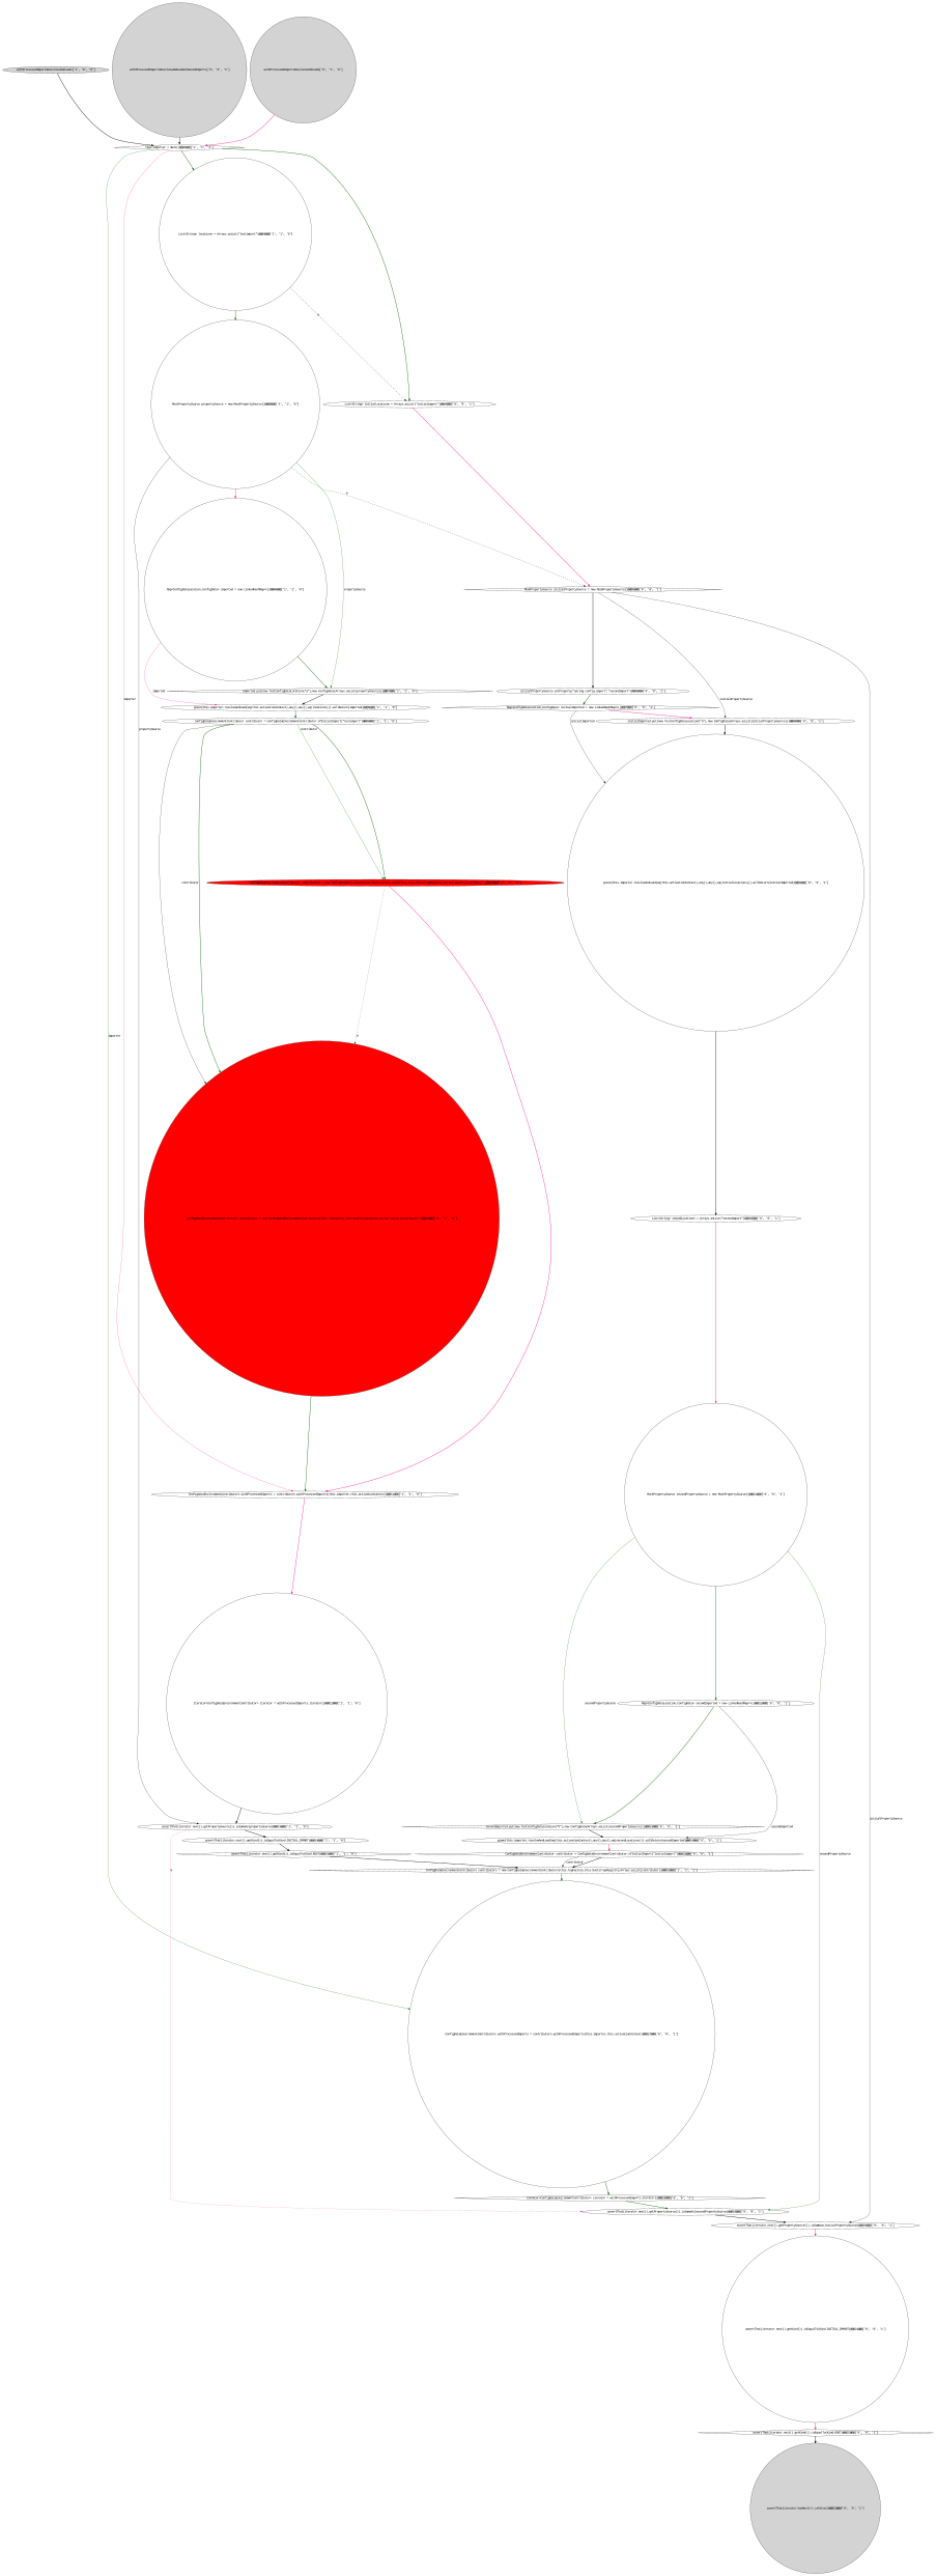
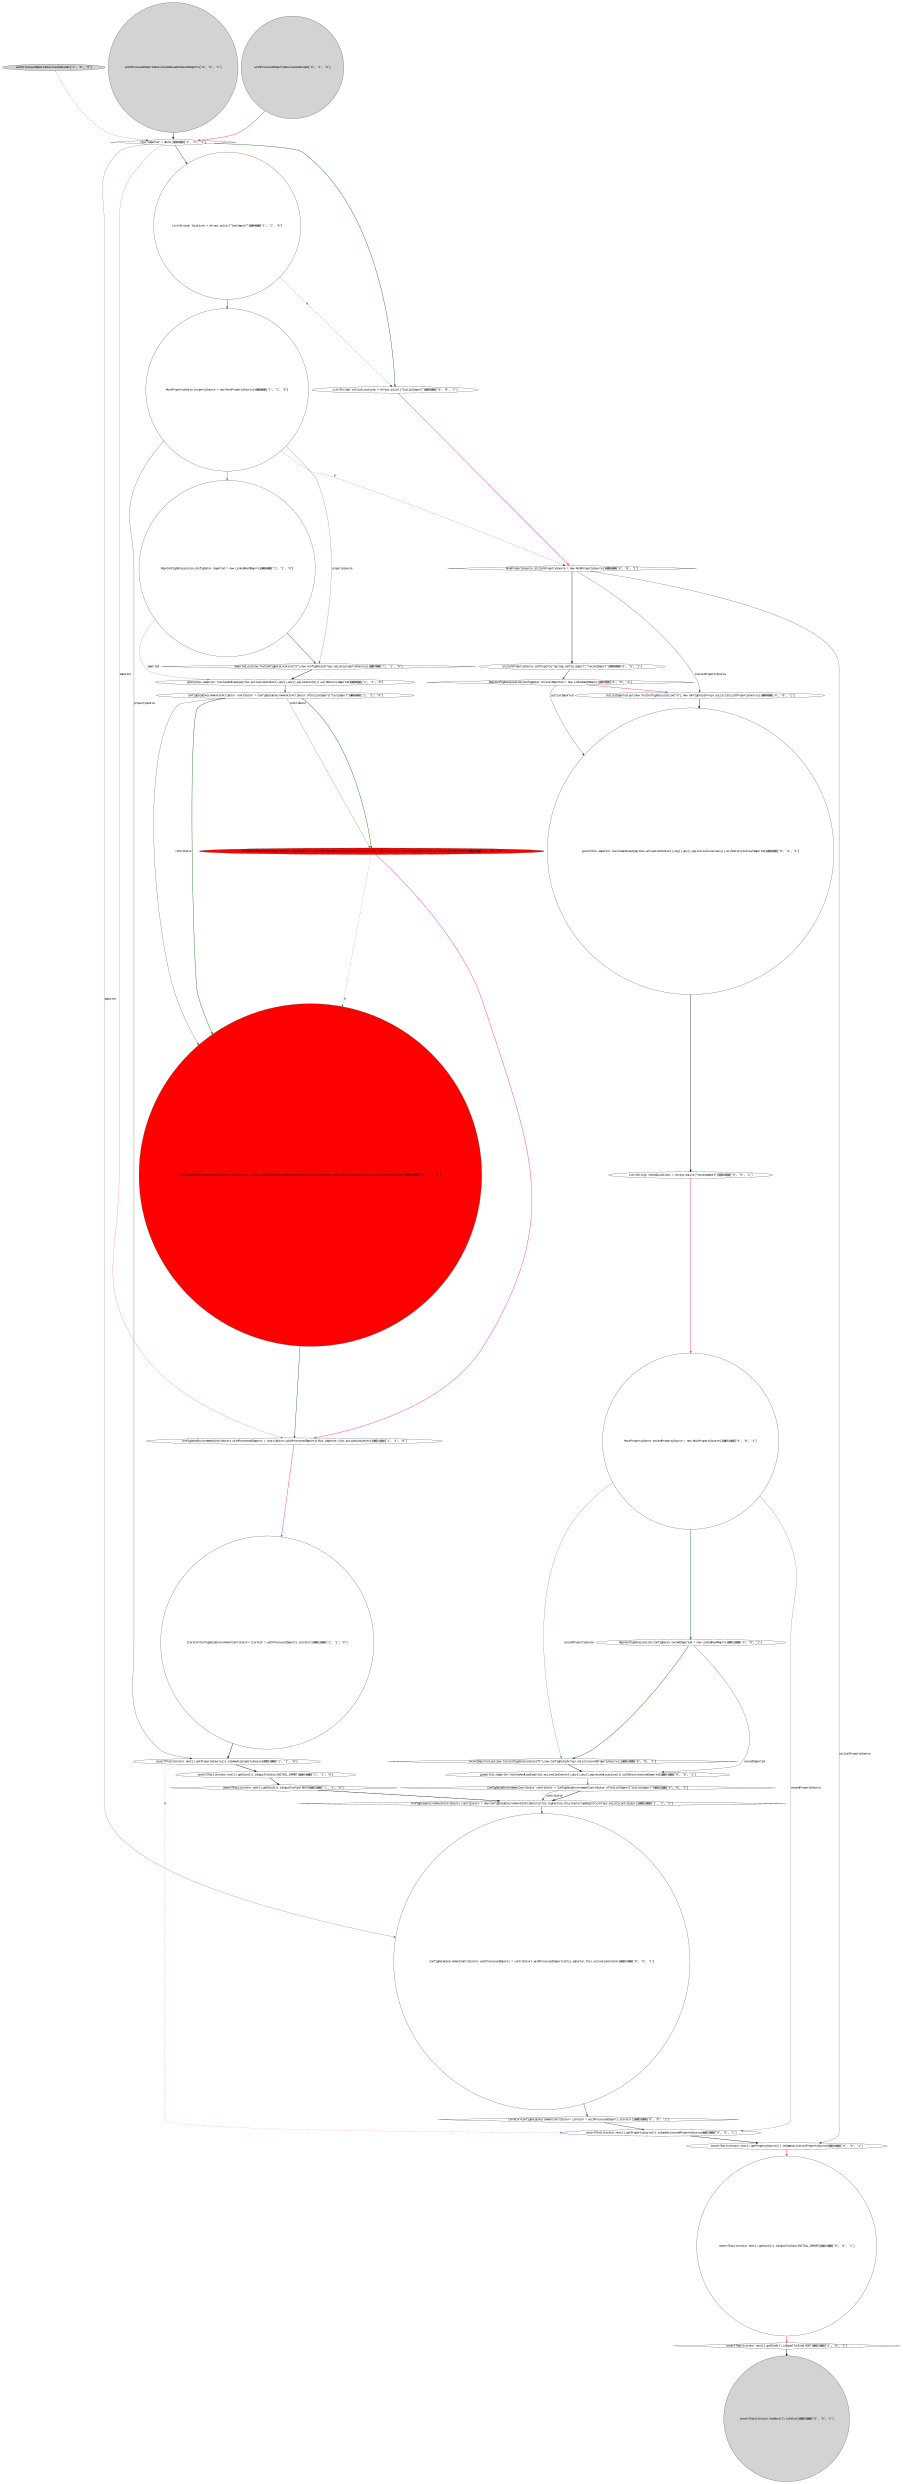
  digraph {
    fontname="Liberation Mono"
    node [fillcolor=white fontname="Liberation Mono" shape=ellipse style=filled]
    edge [color=black fontname="Liberation Mono" style=bold]
    n1 [label="Iterator<ConfigDataEnvironmentContributor> iterator = withProcessedImports.iterator()@@@12@@@['1', '1', '0']" shape=circle]
    n2 [label="assertThat(iterator.next().getPropertySource()).isSameAs(propertySource)@@@13@@@['1', '1', '0']"]
    n3 [label="assertThat(iterator.next().getPropertySource()).isSameAs(secondPropertySource)@@@19@@@['0', '0', '1']"]
    n4 [label="assertThat(iterator.next().getKind()).isEqualTo(Kind.INITIAL_IMPORT)@@@14@@@['1', '1', '0']"]
    n5 [label="ConfigDataEnvironmentContributors withProcessedImports = contributors.withProcessedImports(this.importer,this.activationContext)@@@11@@@['1', '1', '0']"]
    n6 [label="given(this.importer.resolveAndLoad(eq(this.activationContext),any(),any(),eq(initialLocations))).willReturn(initialImported)@@@9@@@['0', '0', '1']" shape=circle]
    n7 [label="List<String> secondLocations = Arrays.asList(\"secondimport\")@@@10@@@['0', '0', '1']"]
    n8 [label="MockPropertySource secondPropertySource = new MockPropertySource()@@@11@@@['0', '0', '1']" shape=circle]
    n9 [label="Map<ConfigDataLocation,ConfigData> imported = new LinkedHashMap<>()@@@6@@@['1', '1', '0']" shape=circle]
    n10 [label="imported.put(new TestConfigDataLocation(\"a\"),new ConfigData(Arrays.asList(propertySource)))@@@7@@@['1', '1', '0']" shape=diamond]
    n11 [label="given(this.importer.resolveAndLoad(eq(this.activationContext),any(),any(),eq(locations))).willReturn(imported)@@@8@@@['1', '1', '0']"]
    n12 [label="ConfigDataEnvironmentContributor contributor = ConfigDataEnvironmentContributor.ofInitialImport(\"testimport\")@@@9@@@['1', '1', '0']"]
    n13 [label="assertThat(iterator.next().getKind()).isEqualTo(Kind.ROOT)@@@15@@@['1', '1', '0']" shape=diamond]
    n14 [label="ConfigDataEnvironmentContributors contributors = new ConfigDataEnvironmentContributors(this.logFactory,this.bootstrapRegistry,Arrays.asList(contributor))@@@16@@@['1', '1', '1']" shape=diamond]
    n15 [label="ConfigDataEnvironmentContributors withProcessedImports = contributors.withProcessedImports(this.importer,this.activationContext)@@@17@@@['0', '0', '1']" shape=circle]
    n16 [label="ConfigDataEnvironmentContributor contributor = ConfigDataEnvironmentContributor.ofInitialImport(\"initialimport\")@@@15@@@['0', '0', '1']" shape=diamond]
    n17 [fillcolor=lightgray label="withProcessedImportsResolvesAndLoads['1', '0', '0']"]
    n18 [label="this.importer = mock()@@@3@@@['1', '1', '1']" shape=diamond]
    n19 [label="List<String> initialLocations = Arrays.asList(\"initialimport\")@@@4@@@['0', '0', '1']"]
    n20 [label="List<String> locations = Arrays.asList(\"testimport\")@@@4@@@['1', '1', '0']" shape=circle]
    n21 [label="Iterator<ConfigDataEnvironmentContributor> iterator = withProcessedImports.iterator()@@@18@@@['0', '0', '1']" shape=diamond]
    n22 [label="assertThat(iterator.next().getPropertySource()).isSameAs(initialPropertySource)@@@20@@@['0', '0', '1']"]
    n23 [label="initialImported.put(new TestConfigDataLocation(\"a\"),new ConfigData(Arrays.asList(initialPropertySource)))@@@8@@@['0', '0', '1']"]
    n24 [label="MockPropertySource initialPropertySource = new MockPropertySource()@@@5@@@['0', '0', '1']" shape=diamond]
    n25 [label="initialPropertySource.setProperty(\"spring.config.import\",\"secondimport\")@@@6@@@['0', '0', '1']"]
    n26 [label="Map<ConfigDataLocation,ConfigData> initialImported = new LinkedHashMap<>()@@@7@@@['0', '0', '1']" shape=diamond]
    n27 [label="assertThat(iterator.next().getKind()).isEqualTo(Kind.INITIAL_IMPORT)@@@21@@@['0', '0', '1']" shape=circle]
    n28 [fillcolor=red label="ConfigDataEnvironmentContributors contributors = new ConfigDataEnvironmentContributors(this.logFactory,this.bootstrapRegistry,Arrays.asList(contributor))@@@10@@@['1', '0', '0']"]
    n29 [fillcolor=red label="ConfigDataEnvironmentContributors contributors = new ConfigDataEnvironmentContributors(this.logFactory,this.bootstrapContext,Arrays.asList(contributor))@@@10@@@['0', '1', '0']" shape=circle]
    n30 [label="secondImported.put(new TestConfigDataLocation(\"b\"),new ConfigData(Arrays.asList(secondPropertySource)))@@@13@@@['0', '0', '1']" shape=diamond]
    n31 [label="Map<ConfigDataLocation,ConfigData> secondImported = new LinkedHashMap<>()@@@12@@@['0', '0', '1']"]
    n32 [label="given(this.importer.resolveAndLoad(eq(this.activationContext),any(),any(),eq(secondLocations))).willReturn(secondImported)@@@14@@@['0', '0', '1']"]
    n33 [fillcolor=lightgray label="withProcessedImportsResolvesAndLoadsChainedImports['0', '0', '1']" shape=circle]
    n34 [fillcolor=lightgray label="withProcessedImportsResolvesAndLoads['0', '1', '0']" shape=circle]
    n35 [label="assertThat(iterator.next().getKind()).isEqualTo(Kind.ROOT)@@@22@@@['0', '0', '1']" shape=diamond]
    n36 [label="MockPropertySource propertySource = new MockPropertySource()@@@5@@@['1', '1', '0']" shape=circle]
    n37 [fillcolor=lightgray label="assertThat(iterator.hasNext()).isFalse()@@@23@@@['0', '0', '1']" shape=circle]
    n1 -> n2
    n2 -> n3 [color=deeppink label=0 style=dashed]
    n2 -> n4
    n3 -> n22
    n4 -> n13
    n5 -> n1 [color=deeppink]
    n6 -> n7
    n7 -> n8 [color=deeppink]
    n8 -> n3 [color=darkgreen label=secondPropertySource style=solid]
    n8 -> n30 [color=darkgreen label=secondPropertySource style=solid]
    n8 -> n31 [color=darkgreen]
    n9 -> n10 [color=darkgreen]
    n9 -> n11 [color=deeppink label=imported style=solid]
    n10 -> n11
    n11 -> n12 [color=darkgreen]
    n12 -> n28 [color=darkgreen label=contributor style=solid]
    n12 -> n28 [color=darkgreen]
    n12 -> n29 [label=contributor style=solid]
    n12 -> n29 [color=darkgreen]
    n13 -> n14
    n14 -> n15 [color=darkgreen]
    n15 -> n21 [color=darkgreen]
    n16 -> n14
    n16 -> n14 [label=contributor style=solid]
-   n17 -> n18
+   n17 -> n18 [style=dashed]
    n18 -> n5 [color=deeppink label=importer style=solid]
    n18 -> n15 [color=darkgreen label=importer style=solid]
    n18 -> n19 [color=darkgreen]
    n18 -> n20 [color=darkgreen]
    n19 -> n24 [color=deeppink]
    n20 -> n19 [label=0 style=dashed]
    n20 -> n36 [color=darkgreen]
    n21 -> n3 [color=darkgreen]
    n22 -> n27 [color=deeppink]
    n23 -> n6
    n24 -> n22 [label=initialPropertySource style=solid]
    n24 -> n23 [label=initialPropertySource style=solid]
    n24 -> n25
    n25 -> n26 [color=darkgreen]
    n26 -> n6 [label=initialImported style=solid]
    n26 -> n23 [color=deeppink]
    n27 -> n35 [color=deeppink]
    n28 -> n5 [color=deeppink]
    n28 -> n29 [color=darkgreen label=0 style=dashed]
    n29 -> n5 [color=darkgreen]
    n30 -> n32
    n31 -> n30 [color=darkgreen]
    n31 -> n32 [label=secondImported style=solid]
    n32 -> n16 [color=deeppink]
    n33 -> n18
    n34 -> n18 [color=deeppink]
    n35 -> n37
    n36 -> n2 [label=propertySource style=solid]
    n36 -> n9 [color=deeppink]
    n36 -> n10 [color=darkgreen label=propertySource style=solid]
    n36 -> n24 [label=0 style=dashed]
  }
